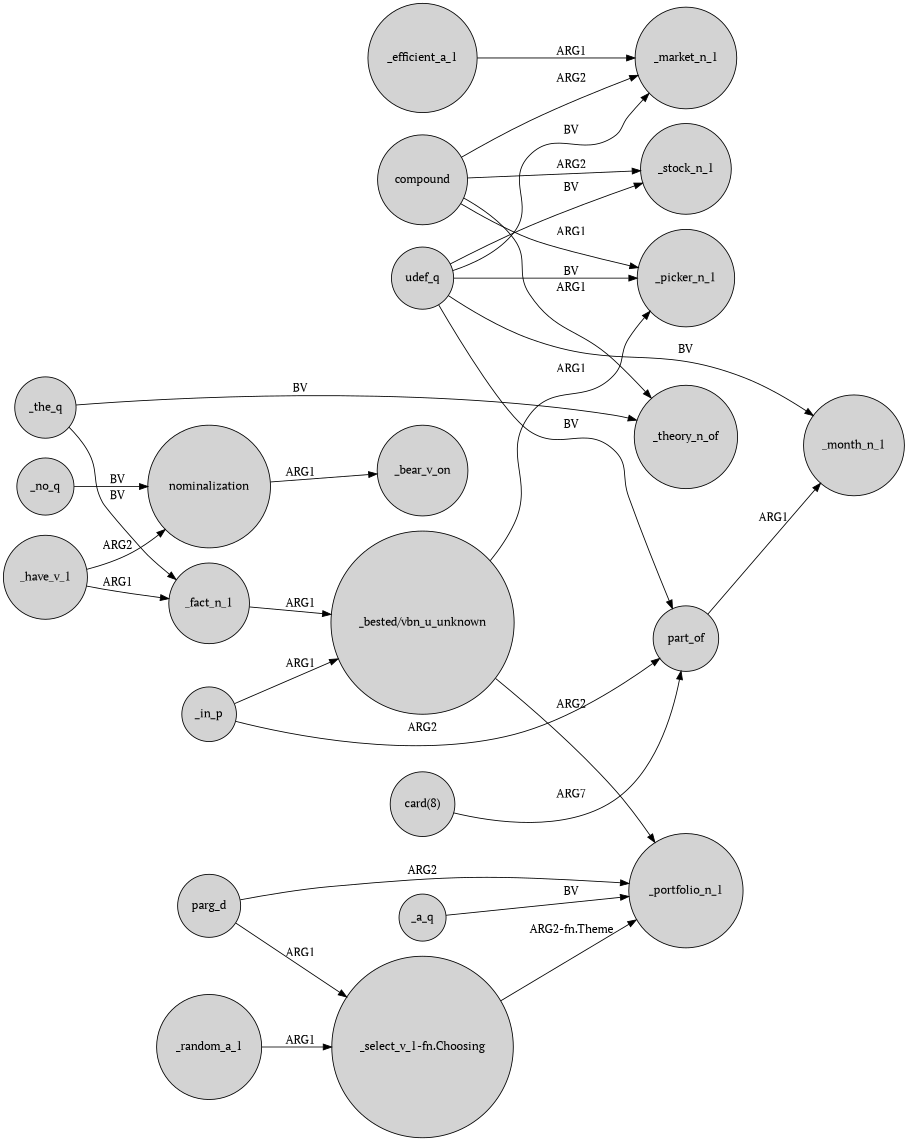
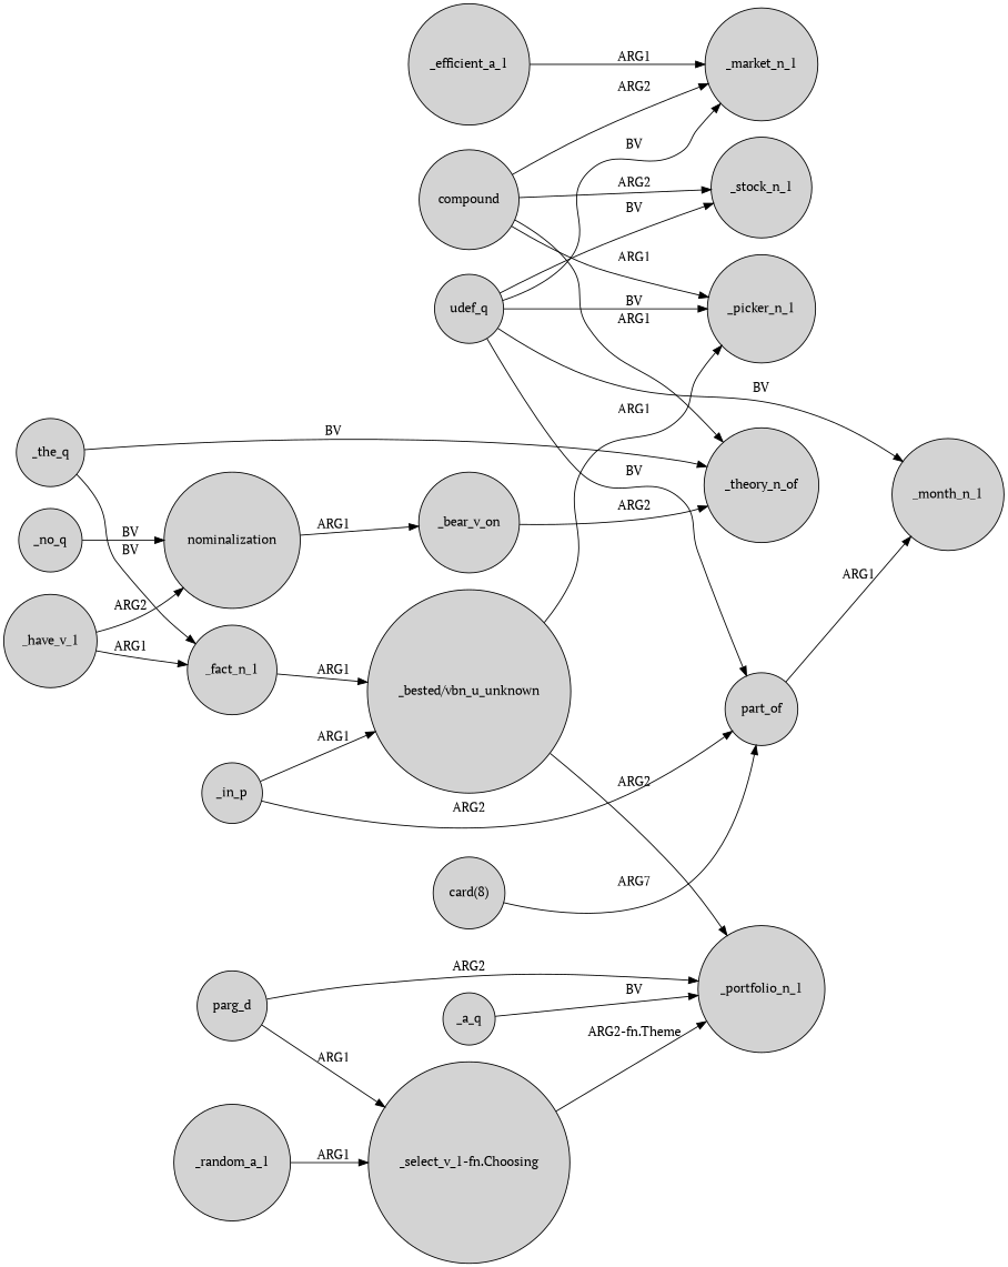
  digraph {
    fontname="PT Serif"
    rankdir=LR
    node [fontname="PT Serif" shape=circle style=filled]
    edge [fontname="PT Serif"]
    compound
    _market_n_1
    _theory_n_of
    _stock_n_1
    _picker_n_1
    udef_q
    part_of
    _month_n_1
    _fact_n_1
    "_bested/vbn_u_unknown"
    _portfolio_n_1
    _the_q
    parg_d
    "_select_v_1-fn.Choosing"
    _no_q
    nominalization
    _bear_v_on
    _have_v_1
    _efficient_a_1
    _in_p
    _random_a_1
    _a_q
    "card(8)"
    compound -> _market_n_1 [label=ARG2]
    compound -> _theory_n_of [label=ARG1]
    compound -> _stock_n_1 [label=ARG2]
    compound -> _picker_n_1 [label=ARG1]
    udef_q -> _market_n_1 [label=BV]
    udef_q -> _stock_n_1 [label=BV]
    udef_q -> _picker_n_1 [label=BV]
    udef_q -> part_of [label=BV]
    udef_q -> _month_n_1 [label=BV]
    part_of -> _month_n_1 [label=ARG1]
    _fact_n_1 -> "_bested/vbn_u_unknown" [label=ARG1]
    "_bested/vbn_u_unknown" -> _picker_n_1 [label=ARG1]
    "_bested/vbn_u_unknown" -> _portfolio_n_1 [label=ARG2]
    _the_q -> _theory_n_of [label=BV]
    _the_q -> _fact_n_1 [label=BV]
    parg_d -> _portfolio_n_1 [label=ARG2]
    parg_d -> "_select_v_1-fn.Choosing" [label=ARG1]
    "_select_v_1-fn.Choosing" -> _portfolio_n_1 [label="ARG2-fn.Theme"]
    _no_q -> nominalization [label=BV]
    nominalization -> _bear_v_on [label=ARG1]
+   _bear_v_on -> _theory_n_of [label=ARG2]
    _have_v_1 -> _fact_n_1 [label=ARG1]
    _have_v_1 -> nominalization [label=ARG2]
    _efficient_a_1 -> _market_n_1 [label=ARG1]
    _in_p -> part_of [label=ARG2]
    _in_p -> "_bested/vbn_u_unknown" [label=ARG1]
    _random_a_1 -> "_select_v_1-fn.Choosing" [label=ARG1]
    _a_q -> _portfolio_n_1 [label=BV]
    "card(8)" -> part_of [label=ARG7]
  }
